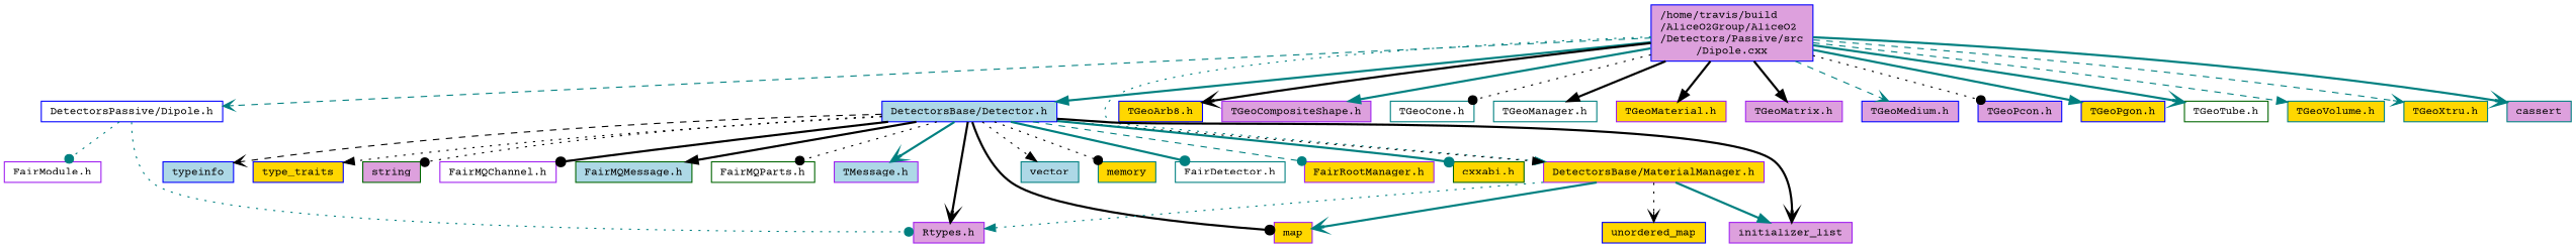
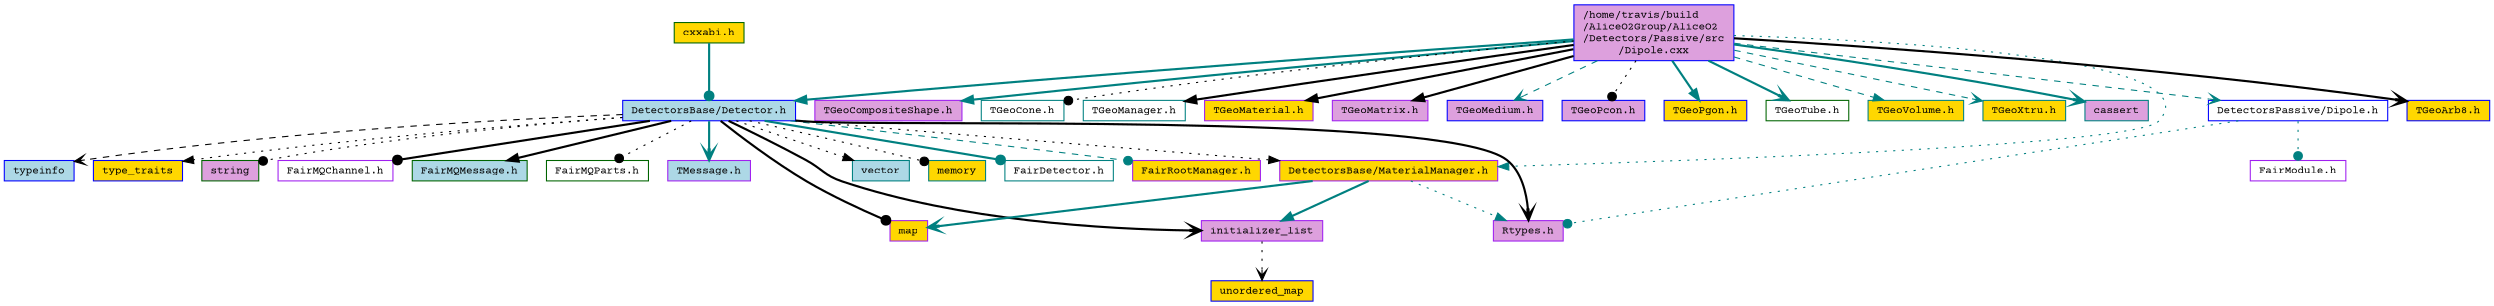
  digraph {
    fontname="Courier Prime"
    node [color=purple fillcolor=gold fontname="Courier Prime" fontsize=10 shape=record style=filled]
    edge [arrowhead=normal color=teal fontname="Courier Prime" fontsize=10 labelfontname=Helvetica labelfontsize=10 style=bold]
    n1 [color=blue fillcolor=plum fontcolor=black height=0.2 label="/home/travis/build\l/AliceO2Group/AliceO2\l/Detectors/Passive/src\l/Dipole.cxx" width=0.4]
    n2 [color=blue fillcolor=lightblue height=0.2 label="DetectorsBase/Detector.h" width=0.4]
    n3 [height=0.2 label="DetectorsBase/MaterialManager.h" width=0.4]
    n4 [color=blue fillcolor=white height=0.2 label="DetectorsPassive/Dipole.h" width=0.4]
    n5 [color=blue height=0.2 label="TGeoArb8.h" width=0.4]
    n6 [fillcolor=plum height=0.2 label="TGeoCompositeShape.h" width=0.4]
    n7 [color=teal fillcolor=white height=0.2 label="TGeoCone.h" width=0.4]
    n8 [color=teal fillcolor=white height=0.2 label="TGeoManager.h" width=0.4]
    n9 [height=0.2 label="TGeoMaterial.h" width=0.4]
    n10 [fillcolor=plum height=0.2 label="TGeoMatrix.h" width=0.4]
    n11 [color=blue fillcolor=plum height=0.2 label="TGeoMedium.h" width=0.4]
    n12 [color=blue fillcolor=plum height=0.2 label="TGeoPcon.h" width=0.4]
    n13 [color=blue height=0.2 label="TGeoPgon.h" width=0.4]
    n14 [color=darkgreen fillcolor=white height=0.2 label="TGeoTube.h" width=0.4]
    n15 [color=teal height=0.2 label="TGeoVolume.h" width=0.4]
    n16 [color=teal height=0.2 label="TGeoXtru.h" width=0.4]
    n17 [color=teal fillcolor=plum height=0.2 label=cassert width=0.4]
    n18 [height=0.2 label=map width=0.4]
    n19 [color=teal fillcolor=lightblue height=0.2 label=vector width=0.4]
    n20 [fillcolor=plum height=0.2 label=initializer_list width=0.4]
    n21 [color=teal height=0.2 label=memory width=0.4]
    n22 [color=teal fillcolor=white height=0.2 label="FairDetector.h" width=0.4]
    n23 [height=0.2 label="FairRootManager.h" width=0.4]
    n24 [fillcolor=plum height=0.2 label="Rtypes.h" width=0.4]
    n25 [color=darkgreen height=0.2 label="cxxabi.h" width=0.4]
    n26 [color=blue fillcolor=lightblue height=0.2 label=typeinfo width=0.4]
    n27 [color=blue height=0.2 label=type_traits width=0.4]
    n28 [color=darkgreen fillcolor=plum height=0.2 label=string width=0.4]
    n29 [fillcolor=white height=0.2 label="FairMQChannel.h" width=0.4]
    n30 [color=darkgreen fillcolor=lightblue height=0.2 label="FairMQMessage.h" width=0.4]
    n31 [color=darkgreen fillcolor=white height=0.2 label="FairMQParts.h" width=0.4]
    n32 [fillcolor=lightblue height=0.2 label="TMessage.h" width=0.4]
    n33 [color=blue height=0.2 label=unordered_map width=0.4]
    n34 [fillcolor=white height=0.2 label="FairModule.h" width=0.4]
    n1 -> n2
    n1 -> n3 [style=dotted]
    n1 -> n4 [arrowhead=vee style=dashed]
    n1 -> n5 [arrowhead=vee color=black]
    n1 -> n6
    n1 -> n7 [arrowhead=dot color=black style=dotted]
    n1 -> n8 [color=black]
    n1 -> n9 [color=black]
    n1 -> n10 [color=black]
    n1 -> n11 [arrowhead=vee style=dashed]
    n1 -> n12 [arrowhead=dot color=black style=dotted]
    n1 -> n13
    n1 -> n14 [arrowhead=vee]
    n1 -> n15 [style=dashed]
    n1 -> n16 [arrowhead=vee style=dashed]
    n1 -> n17 [arrowhead=vee]
    n2 -> n3 [color=black style=dotted]
    n2 -> n18 [arrowhead=dot color=black]
    n2 -> n19 [color=black style=dotted]
    n2 -> n20 [arrowhead=vee color=black]
    n2 -> n21 [arrowhead=dot color=black style=dotted]
    n2 -> n22 [arrowhead=dot]
    n2 -> n23 [arrowhead=dot style=dashed]
    n2 -> n24 [arrowhead=vee color=black]
-   n2 -> n25 [arrowhead=dot]
+   n25 -> n2 [arrowhead=dot]
    n2 -> n26 [arrowhead=vee color=black style=dashed]
    n2 -> n27 [color=black style=dotted]
    n2 -> n28 [arrowhead=dot color=black style=dotted]
    n2 -> n29 [arrowhead=dot color=black]
    n2 -> n30 [color=black]
    n2 -> n31 [arrowhead=dot color=black style=dotted]
    n2 -> n32 [arrowhead=vee]
    n3 -> n18 [arrowhead=vee]
    n3 -> n20
    n3 -> n24 [style=dotted]
-   n3 -> n33 [arrowhead=vee color=black style=dotted]
+   n20 -> n33 [arrowhead=vee color=black style=dotted]
    n4 -> n24 [arrowhead=dot style=dotted]
    n4 -> n34 [arrowhead=dot style=dotted]
  }
